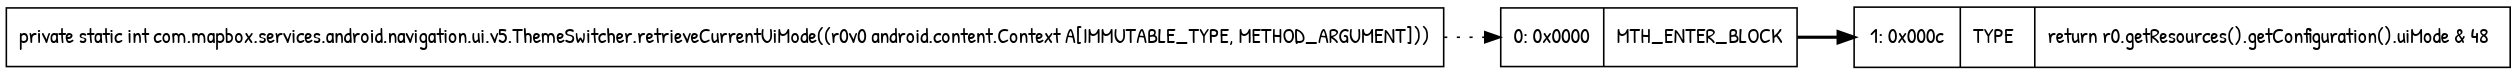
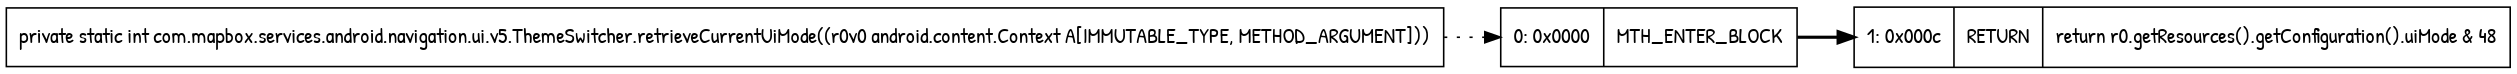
  digraph {
    rankdir=LR
    fontname="Patrick Hand"
    node [shape=record fontname="Patrick Hand"]
    edge [fontname="Patrick Hand"]
    n1 [label="{0\:\ 0x0000|MTH_ENTER_BLOCK\l}"]
-   n2 [label="{1\:\ 0x000c|TYPE\l|return r0.getResources().getConfiguration().uiMode & 48\l}"]
+   n2 [label="{1\:\ 0x000c|RETURN\l|return r0.getResources().getConfiguration().uiMode & 48\l}"]
    n3 [label="{private static int com.mapbox.services.android.navigation.ui.v5.ThemeSwitcher.retrieveCurrentUiMode((r0v0 android.content.Context A[IMMUTABLE_TYPE, METHOD_ARGUMENT])) }"]
    n1 -> n2 [style=bold]
    n3 -> n1 [style=dotted]
  }
